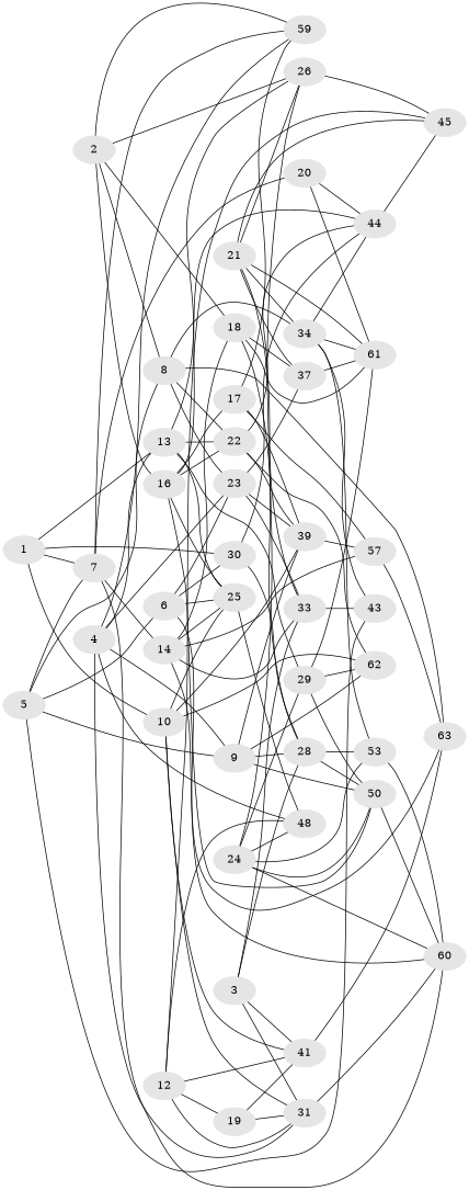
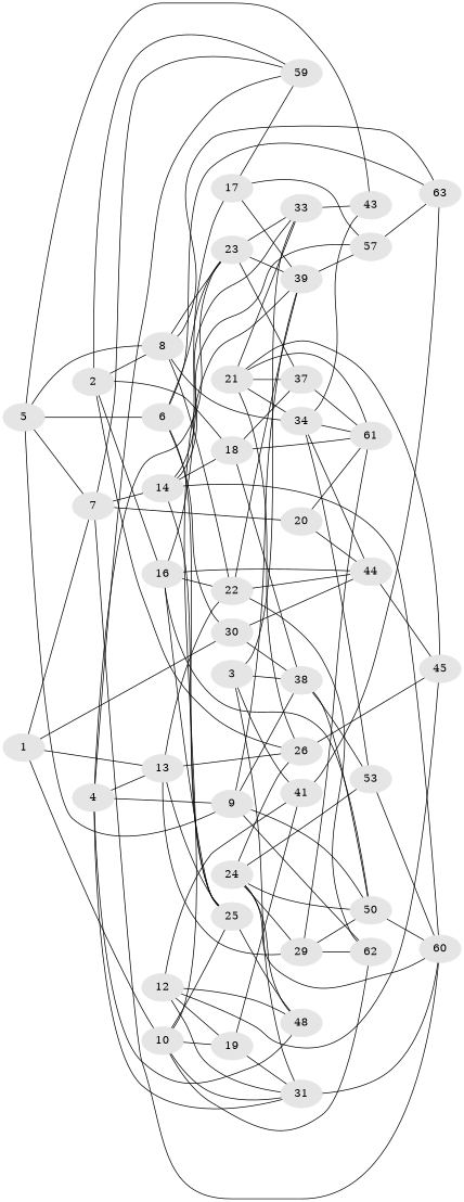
  graph {
    rankdir=LR
    node [color=gray90 style=filled]
    7 [super="+32"]
    n2 [label=59]
    14 [super="+42"]
    20
    60 [super="+70"]
    1
    10 [super="+28"]
    13 [super="+69"]
    30
    31 [super="+47"]
    41 [super="+58"]
    25 [super="+46"]
    39 [super="+40"]
    62
    26 [super="+73"]
    22 [super="+71"]
    29 [super="+67"]
-   38 [super="+51" label=28]
+   38 [super="+51"]
    44 [super="+59"]
    2 [super="+64"]
    8 [super="+66"]
    16 [super="+68"]
    18 [super="+35"]
    23 [super="+27"]
    63
    34 [super="+54"]
    50 [super="+75"]
    17
    37
    61 [super="+65"]
    45
    3
    33 [super="+49"]
    43
    53
    4 [super="+11"]
    9 [super="+55"]
    48
    5 [super="+15"]
    6 [super="+72"]
    57
    12 [super="+74"]
    19
    21 [super="+36"]
    24 [super="+52"]
    7 -- n2
    7 -- 14
    7 -- 20
    7 -- 60
    14 -- 60
    14 -- 25
    14 -- 18
    14 -- 33
    14 -- 57
    20 -- 44
    20 -- 61
    1 -- 7
    1 -- 10
    1 -- 13
    1 -- 30
    10 -- 31
-   10 -- 41
+   10 -- 19
    10 -- 25
    10 -- 39
    10 -- 62
    13 -- 25
    13 -- 26
    13 -- 22
    13 -- 29
    30 -- 38
    30 -- 44
    31 -- 60
    41 -- 63
    25 -- 48
    39 -- 57
    26 -- 45
    22 -- 39
    22 -- 62
    22 -- 44
    29 -- 62
    29 -- 50 [weight=2]
    29 -- 61
    38 -- 50
    38 -- 53
    44 -- 45
    2 -- n2
    2 -- 26
    2 -- 8
    2 -- 16
    2 -- 18 [weight=2]
    8 -- 22
    8 -- 23
    8 -- 63
    8 -- 34
    16 -- 25
    16 -- 22
    16 -- 44
    16 -- 50
    16 -- 17
    18 -- 38
    18 -- 37
    18 -- 61
    23 -- 39
    23 -- 37
    23 -- 33
    34 -- 44
    34 -- 61
    34 -- 43
    34 -- 53
    50 -- 60
    17 -- n2
    17 -- 39
    17 -- 57
    37 -- 61
    3 -- 31
    3 -- 41
    3 -- 38
    3 -- 33
    33 -- 43 [weight=2]
    53 -- 60
    4 -- n2
    4 -- 13
    4 -- 31
    4 -- 23
    4 -- 9
    4 -- 48
    9 -- 39
    9 -- 62
    9 -- 38
    9 -- 50
    5 -- 7
    5 -- 8
    5 -- 43
    5 -- 9
    5 -- 6 [weight=2]
    6 -- 30
    6 -- 25
    6 -- 23
    6 -- 63
    57 -- 63
    12 -- 31
    12 -- 41 [weight=2]
    12 -- 45
    12 -- 48
    12 -- 19
    19 -- 31
    19 -- 41
    21 -- 26
    21 -- 34
    21 -- 37
    21 -- 61
    21 -- 45
    21 -- 33
    24 -- 60
    24 -- 26
    24 -- 29
    24 -- 50
    24 -- 53
    24 -- 48
  }
